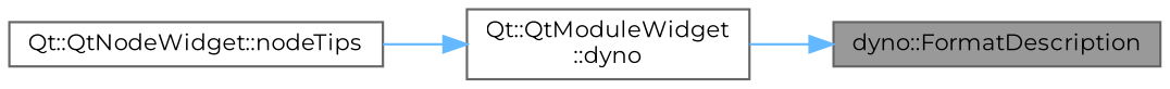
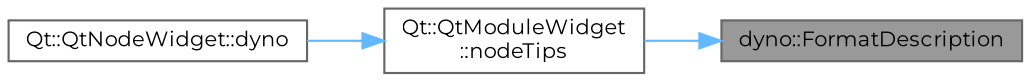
  digraph {
    fontname=Montserrat
    rankdir=RL
    node [color=grey40 fillcolor=white fontname=Montserrat fontsize=10 shape=box style=filled]
    edge [color=steelblue1 dir=back fontname=Montserrat fontsize=10 labelfontname=Helvetica labelfontsize=10 style=solid]
    n1 [color=gray40 fillcolor=grey60 fontcolor=black height=0.2 label="dyno::FormatDescription" width=0.4]
-   n2 [height=0.2 label="Qt::QtModuleWidget\l::dyno" width=0.4]
-   n3 [height=0.2 label="Qt::QtNodeWidget::nodeTips" width=0.4]
+   n2 [height=0.2 label="Qt::QtModuleWidget\l::nodeTips" width=0.4]
+   n3 [height=0.2 label="Qt::QtNodeWidget::dyno" width=0.4]
    n1 -> n2
    n2 -> n3
  }
